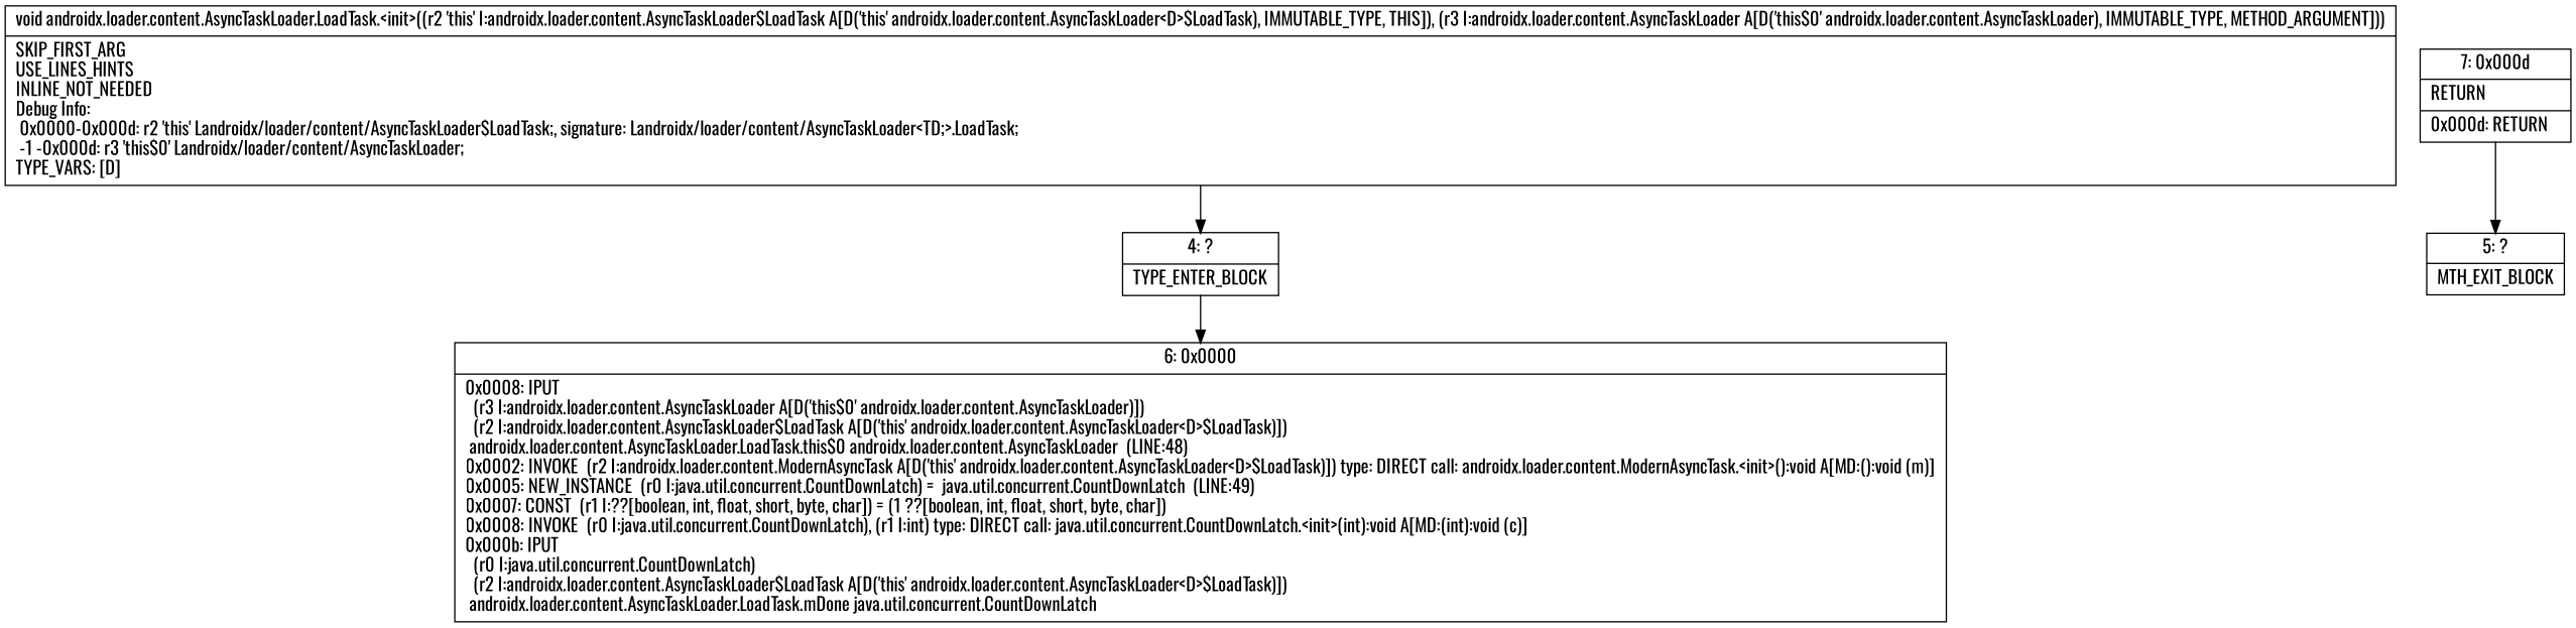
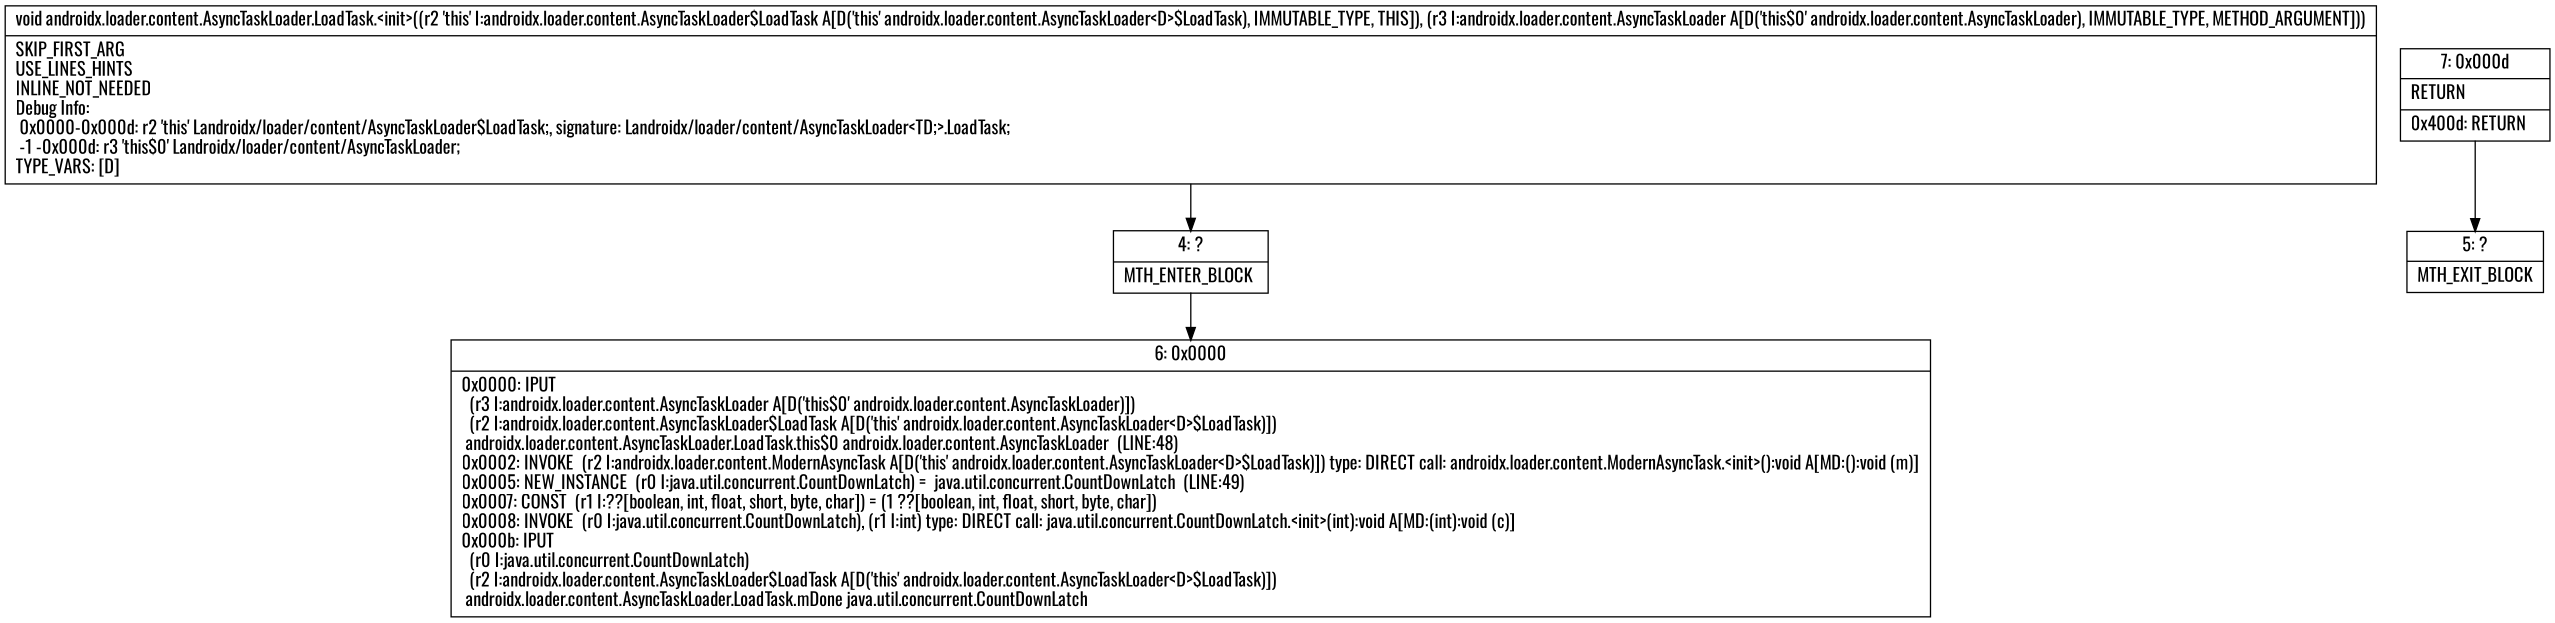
  digraph {
    fontname=Oswald
    node [fontname=Oswald shape=record]
    edge [fontname=Oswald]
-   n1 [label="{4\:\ ?|TYPE_ENTER_BLOCK\l}"]
-   n2 [label="{6\:\ 0x0000|0x0008: IPUT  \l  (r3 I:androidx.loader.content.AsyncTaskLoader A[D('this$0' androidx.loader.content.AsyncTaskLoader)])\l  (r2 I:androidx.loader.content.AsyncTaskLoader$LoadTask A[D('this' androidx.loader.content.AsyncTaskLoader\<D\>$LoadTask)])\l androidx.loader.content.AsyncTaskLoader.LoadTask.this$0 androidx.loader.content.AsyncTaskLoader  (LINE:48)\l0x0002: INVOKE  (r2 I:androidx.loader.content.ModernAsyncTask A[D('this' androidx.loader.content.AsyncTaskLoader\<D\>$LoadTask)]) type: DIRECT call: androidx.loader.content.ModernAsyncTask.\<init\>():void A[MD:():void (m)]\l0x0005: NEW_INSTANCE  (r0 I:java.util.concurrent.CountDownLatch) =  java.util.concurrent.CountDownLatch  (LINE:49)\l0x0007: CONST  (r1 I:??[boolean, int, float, short, byte, char]) = (1 ??[boolean, int, float, short, byte, char]) \l0x0008: INVOKE  (r0 I:java.util.concurrent.CountDownLatch), (r1 I:int) type: DIRECT call: java.util.concurrent.CountDownLatch.\<init\>(int):void A[MD:(int):void (c)]\l0x000b: IPUT  \l  (r0 I:java.util.concurrent.CountDownLatch)\l  (r2 I:androidx.loader.content.AsyncTaskLoader$LoadTask A[D('this' androidx.loader.content.AsyncTaskLoader\<D\>$LoadTask)])\l androidx.loader.content.AsyncTaskLoader.LoadTask.mDone java.util.concurrent.CountDownLatch \l}"]
-   n3 [label="{7\:\ 0x000d|RETURN\l|0x000d: RETURN   \l}"]
+   n1 [label="{4\:\ ?|MTH_ENTER_BLOCK\l}"]
+   n2 [label="{6\:\ 0x0000|0x0000: IPUT  \l  (r3 I:androidx.loader.content.AsyncTaskLoader A[D('this$0' androidx.loader.content.AsyncTaskLoader)])\l  (r2 I:androidx.loader.content.AsyncTaskLoader$LoadTask A[D('this' androidx.loader.content.AsyncTaskLoader\<D\>$LoadTask)])\l androidx.loader.content.AsyncTaskLoader.LoadTask.this$0 androidx.loader.content.AsyncTaskLoader  (LINE:48)\l0x0002: INVOKE  (r2 I:androidx.loader.content.ModernAsyncTask A[D('this' androidx.loader.content.AsyncTaskLoader\<D\>$LoadTask)]) type: DIRECT call: androidx.loader.content.ModernAsyncTask.\<init\>():void A[MD:():void (m)]\l0x0005: NEW_INSTANCE  (r0 I:java.util.concurrent.CountDownLatch) =  java.util.concurrent.CountDownLatch  (LINE:49)\l0x0007: CONST  (r1 I:??[boolean, int, float, short, byte, char]) = (1 ??[boolean, int, float, short, byte, char]) \l0x0008: INVOKE  (r0 I:java.util.concurrent.CountDownLatch), (r1 I:int) type: DIRECT call: java.util.concurrent.CountDownLatch.\<init\>(int):void A[MD:(int):void (c)]\l0x000b: IPUT  \l  (r0 I:java.util.concurrent.CountDownLatch)\l  (r2 I:androidx.loader.content.AsyncTaskLoader$LoadTask A[D('this' androidx.loader.content.AsyncTaskLoader\<D\>$LoadTask)])\l androidx.loader.content.AsyncTaskLoader.LoadTask.mDone java.util.concurrent.CountDownLatch \l}"]
+   n3 [label="{7\:\ 0x000d|RETURN\l|0x400d: RETURN   \l}"]
    n4 [label="{5\:\ ?|MTH_EXIT_BLOCK\l}"]
    n5 [label="{void androidx.loader.content.AsyncTaskLoader.LoadTask.\<init\>((r2 'this' I:androidx.loader.content.AsyncTaskLoader$LoadTask A[D('this' androidx.loader.content.AsyncTaskLoader\<D\>$LoadTask), IMMUTABLE_TYPE, THIS]), (r3 I:androidx.loader.content.AsyncTaskLoader A[D('this$0' androidx.loader.content.AsyncTaskLoader), IMMUTABLE_TYPE, METHOD_ARGUMENT]))  | SKIP_FIRST_ARG\lUSE_LINES_HINTS\lINLINE_NOT_NEEDED\lDebug Info:\l  0x0000\-0x000d: r2 'this' Landroidx\/loader\/content\/AsyncTaskLoader$LoadTask;, signature: Landroidx\/loader\/content\/AsyncTaskLoader\<TD;\>.LoadTask;\l  \-1 \-0x000d: r3 'this$0' Landroidx\/loader\/content\/AsyncTaskLoader;\lTYPE_VARS: [D]\l}"]
    n1 -> n2
    n3 -> n4
    n5 -> n1
  }
